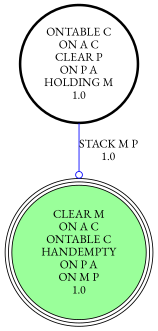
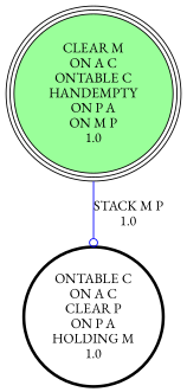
  digraph {
    fontname="EB Garamond"
    node [shape=circle fontname="EB Garamond"]
    "ONTABLE C\nON A C\nCLEAR P\nON P A\nHOLDING M\n1.0\n" [penwidth=3]
    "CLEAR M\nON A C\nONTABLE C\nHANDEMPTY\nON P A\nON M P\n1.0\n" [fillcolor=palegreen1 peripheries=3 style=filled]
-   "ONTABLE C\nON A C\nCLEAR P\nON P A\nHOLDING M\n1.0\n" -> "CLEAR M\nON A C\nONTABLE C\nHANDEMPTY\nON P A\nON M P\n1.0\n" [label="STACK M P\n1.0\n" color=blue arrowhead=odot fontname="EB Garamond"]
+   "CLEAR M\nON A C\nONTABLE C\nHANDEMPTY\nON P A\nON M P\n1.0\n" -> "ONTABLE C\nON A C\nCLEAR P\nON P A\nHOLDING M\n1.0\n" [label="STACK M P\n1.0\n" color=blue arrowhead=odot fontname="EB Garamond"]
  }
